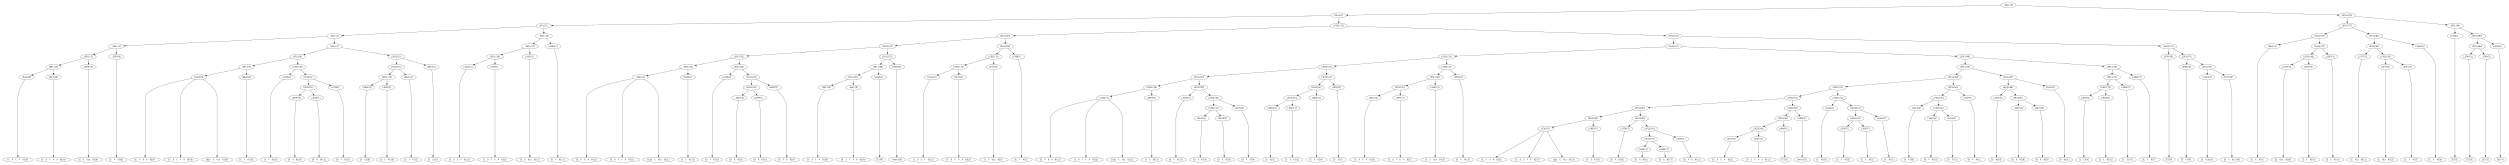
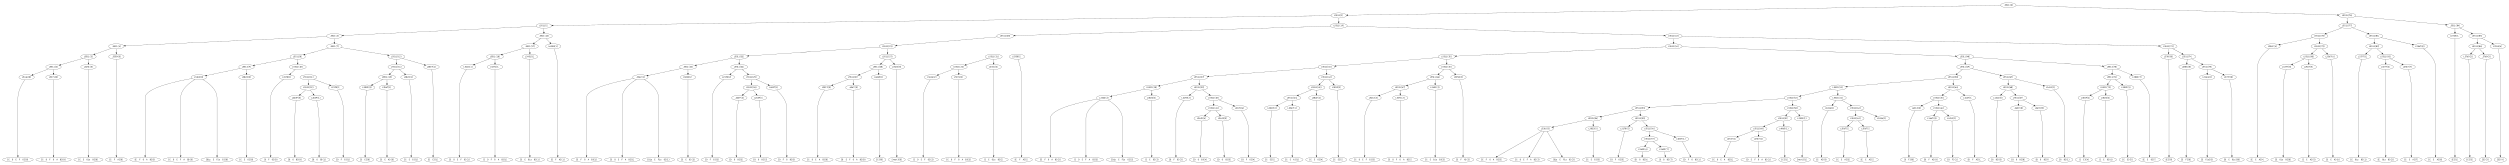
  digraph {
    fontname="JetBrains Mono"
    node [fontname="JetBrains Mono"]
    edge [fontname="JetBrains Mono"]
    "L5511(0)"
    "L5511(1)"
    "L5511(76)"
    "L5511(2)"
    "L5511(19)"
    "L5511(77)"
    "L5511(84)"
    "L5511(3)"
    "L5511(16)"
    "L5511(20)"
    "L5511(33)"
    "L5511(78)"
    "L5511(81)"
    "L3765(1)"
    "L5511(85)"
    "L5511(4)"
    "L5511(7)"
    "L5511(17)"
    n19 [label="L6350(1)"]
    "L5511(21)"
-   "L5511(30)"
    "L5511(34)"
    "L5511(73)"
    "L2567(4)"
    "L5511(79)"
    "L5511(82)"
    "L2567(8)"
    "L5511(86)"
    "L3765(4)"
    "L5511(5)"
    "L5350(0)"
    "L5511(8)"
    "L5511(13)"
    "L5511(18)"
    "L3451(1)"
    "L5511(22)"
    "L5511(27)"
    "L5511(31)"
    "L5350(2)"
    "L5511(35)"
    "L5511(48)"
    "L3765(0)"
    "L5511(74)"
    "L5511(80)"
    "L2567(6)"
    "L3377(1)"
    "L5511(83)"
    "L3765(2)"
    n49 [label="L3760(3)"]
    "L5511(6)"
    "L3451(0)"
    "L5511(9)"
    "L5511(10)"
    "L5511(14)"
    "L3019(1)"
    "L5416(1)"
    "L5371(1)"
    "L5511(23)"
    "L5511(24)"
    "L5511(28)"
    "L3523(0)"
    "L5511(32)"
    "L3451(2)"
    "L5511(36)"
    "L5511(45)"
    "L5511(49)"
    "L5511(70)"
    "L2804(0)"
    "L5511(75)"
    "L3377(0)"
    "L2567(5)"
    "L3377(2)"
    "L2567(7)"
    "L5416(0)"
    "L5371(0)"
    "L3362(0)"
    "L3822(0)"
    "L2170(0)"
    "L5511(11)"
    "L5511(15)"
    "L3822(1)"
    "L3362(1)"
    "L3822(2)"
    "L2170(2)"
    "L5511(25)"
    "L5511(29)"
    "L4865(0)"
    "L5416(2)"
    "L5371(2)"
    "L5511(37)"
    "L5511(42)"
    "L5511(46)"
    "L5350(3)"
    "L5511(50)"
    "L5511(67)"
    "L5511(71)"
    "L3822(7)"
    "L3164(0)"
    "L3727(0)"
    "L5511(12)"
    "L2170(1)"
    "L3019(0)"
    "L2567(0)"
    "L5511(26)"
    "L4037(0)"
    "L2517(0)"
    "L4567(0)"
    "L5511(38)"
    "L5511(39)"
    "L5511(43)"
    "L3019(3)"
    "L5511(47)"
    "L3451(3)"
    "L5511(51)"
    "L5511(64)"
    "L5511(68)"
    "L1611(1)"
    "L5511(72)"
    "L3019(5)"
    "L2639(0)"
    "L2639(1)"
    "L2639(2)"
    "L2639(3)"
    "L3362(2)"
    "L3822(3)"
    "L2170(3)"
    "L5511(40)"
    "L5511(44)"
    "L3822(4)"
    "L5416(3)"
    "L5371(3)"
    "L5511(52)"
    "L5511(61)"
    "L5511(65)"
    "L1467(1)"
    "L1611(0)"
    "L5511(69)"
    "L3019(4)"
    "L3822(6)"
    "L5511(41)"
    "L2170(4)"
    "L3019(2)"
    "L2567(1)"
    "L5511(53)"
    "L5511(58)"
    "L1016(0)"
    "L5511(62)"
    "L4313(0)"
    "L5511(66)"
    "L2639(8)"
    "L2639(9)"
    "L2639(4)"
    "L2639(5)"
    n154 [label="L5591(54)"]
    "L5511(55)"
    "L5511(59)"
    "L3523(1)"
    "L5511(63)"
    "L1016(1)"
    "L1467(0)"
    "L4313(1)"
    "L3362(3)"
    "L3822(5)"
    "L2170(5)"
    "L5511(56)"
    "L5511(60)"
    "L4865(1)"
    "L2567(2)"
    "L2567(3)"
    "L5511(57)"
    "L4037(1)"
    "L2517(1)"
    "L4567(1)"
    "L2639(6)"
    "L2639(7)"
    "[C  D  E  F  G](0)"
    "[C  D  F  G  A  B](0)"
    "[C  E  Gis  B](0)"
    "[C  F  A](0)"
    "[E  F  G  A  B](0)"
    "[C  D  E  F  A  B](0)"
    "[Dis  E  Fis  G](0)"
    "[C  E  G](0)"
    "[D  F  G](0)"
    "[D  G  B](0)"
    "[D  G  B](1)"
    "[D  F  G](1)"
    "[C  E](0)"
    "[C  E  A](0)"
    "[C  E  G](1)"
    "[C  E](1)"
    "[C  D  E  F  G](1)"
    "[C  D  F  G  A  B](1)"
    "[C  E  Gis  B](1)"
    "[C  F  A](1)"
    "[E  F  G  A  B](1)"
    "[C  D  E  F  A  B](1)"
    "[Dis  E  Fis  G](1)"
    "[C  E  G](2)"
    "[D  F  G](2)"
    "[D  G  B](2)"
    "[D  G  B](3)"
    "[D  F  G  B](0)"
    "[C  D  E  A  B](0)"
    "[D  E  F  G  A  B](0)"
    "[C](0)"
    "[rest](0)"
    "[C  D  E  F  G](2)"
    "[C  D  F  G  A  B](2)"
    "[C  E  Gis  B](2)"
    "[C  F  A](2)"
    "[E  F  G  A  B](2)"
    "[C  D  E  F  A  B](2)"
    "[Dis  E  Fis  G](2)"
    "[C  E  G](3)"
    "[D  F  G](3)"
    "[D  G  B](4)"
    "[D  G  B](5)"
    "[D  F  G](4)"
    "[C  E](2)"
    "[C  E  A](1)"
    "[C  E  G](4)"
    "[C  E](3)"
    "[C  D  E  F  G](3)"
    "[C  D  F  G  A  B](3)"
    "[C  E  Gis  B](3)"
    "[C  F  A](3)"
    "[E  F  G  A  B](3)"
    "[C  D  E  F  A  B](3)"
    "[Dis  E  Fis  G](3)"
    "[C  E  G](5)"
    "[D  F  G](5)"
    "[D  G  B](6)"
    "[D  G  B](7)"
    "[D  F  G  B](1)"
    "[C  D  E  A  B](1)"
    "[D  E  F  G  A  B](1)"
    "[C](1)"
    "[rest](1)"
    "[C  A](0)"
    "[C  E  A](2)"
    "[C  E  A](3)"
-   "[C  A](1)"
    "[D  F](0)"
    "[D  F  A](0)"
    "[D  F](1)"
    "[D  F  A](1)"
    "[G  B](0)"
    "[D  G  B](8)"
    "[D  G  B](9)"
    "[G  B](1)"
    "[C  E](4)"
    "[C  E  G](6)"
    "[C  E](5)"
    "[C  E  G](7)"
    "[E](0)"
    "[E  F](0)"
    "[E  Fis](0)"
    "[D  E  Gis](0)"
    "[C  E  A](4)"
    "[E  Gis  B](0)"
    "[C  E  A](5)"
    "[C  E  A](6)"
    "[E  Gis  B](1)"
    "[E  Gis  B](2)"
    "[C  E  A](7)"
    "[C  E  A](8)"
    "[E](1)"
    "[E](2)"
    "[E](3)"
    "[E](4)"
    subgraph sub_1 {
      rank=min
      "L5511(0)"
    }
    subgraph sub_2 {
      rank=same
      "L5511(1)"
      "L5511(76)"
    }
    subgraph sub_3 {
      rank=same
      "L5511(2)"
      "L5511(19)"
      "L5511(77)"
      "L5511(84)"
    }
    subgraph sub_4 {
      rank=same
      "L5511(3)"
      "L5511(16)"
      "L5511(20)"
      "L5511(33)"
      "L5511(78)"
      "L5511(81)"
      "L3765(1)"
      "L5511(85)"
    }
    subgraph sub_5 {
      rank=same
      "L5511(4)"
      "L5511(7)"
      "L5511(17)"
      n19
      "L5511(21)"
-     "L5511(30)"
      "L5511(34)"
      "L5511(73)"
      "L2567(4)"
      "L5511(79)"
      "L5511(82)"
      "L2567(8)"
      "L5511(86)"
      "L3765(4)"
    }
    subgraph sub_6 {
      rank=same
      "L5511(5)"
      "L5350(0)"
      "L5511(8)"
      "L5511(13)"
      "L5511(18)"
      "L3451(1)"
      "L5511(22)"
      "L5511(27)"
      "L5511(31)"
      "L5350(2)"
      "L5511(35)"
      "L5511(48)"
      "L3765(0)"
      "L5511(74)"
      "L5511(80)"
      "L2567(6)"
      "L3377(1)"
      "L5511(83)"
      "L3765(2)"
      n49
    }
    subgraph sub_7 {
      rank=same
      "L5511(6)"
      "L3451(0)"
      "L5511(9)"
      "L5511(10)"
      "L5511(14)"
      "L3019(1)"
      "L5416(1)"
      "L5371(1)"
      "L5511(23)"
      "L5511(24)"
      "L5511(28)"
      "L3523(0)"
      "L5511(32)"
      "L3451(2)"
      "L5511(36)"
      "L5511(45)"
      "L5511(49)"
      "L5511(70)"
      "L2804(0)"
      "L5511(75)"
      "L3377(0)"
      "L2567(5)"
      "L3377(2)"
      "L2567(7)"
    }
    subgraph sub_8 {
      rank=same
      "L5416(0)"
      "L5371(0)"
      "L3362(0)"
      "L3822(0)"
      "L2170(0)"
      "L5511(11)"
      "L5511(15)"
      "L3822(1)"
      "L3362(1)"
      "L3822(2)"
      "L2170(2)"
      "L5511(25)"
      "L5511(29)"
      "L4865(0)"
      "L5416(2)"
      "L5371(2)"
      "L5511(37)"
      "L5511(42)"
      "L5511(46)"
      "L5350(3)"
      "L5511(50)"
      "L5511(67)"
      "L5511(71)"
      "L3822(7)"
      "L3164(0)"
      "L3727(0)"
    }
    subgraph sub_9 {
      rank=same
      "L5511(12)"
      "L2170(1)"
      "L3019(0)"
      "L2567(0)"
      "L5511(26)"
      "L4037(0)"
      "L2517(0)"
      "L4567(0)"
      "L5511(38)"
      "L5511(39)"
      "L5511(43)"
      "L3019(3)"
      "L5511(47)"
      "L3451(3)"
      "L5511(51)"
      "L5511(64)"
      "L5511(68)"
      "L1611(1)"
      "L5511(72)"
      "L3019(5)"
    }
    subgraph sub_10 {
      rank=same
      "L2639(0)"
      "L2639(1)"
      "L2639(2)"
      "L2639(3)"
      "L3362(2)"
      "L3822(3)"
      "L2170(3)"
      "L5511(40)"
      "L5511(44)"
      "L3822(4)"
      "L5416(3)"
      "L5371(3)"
      "L5511(52)"
      "L5511(61)"
      "L5511(65)"
      "L1467(1)"
      "L1611(0)"
      "L5511(69)"
      "L3019(4)"
      "L3822(6)"
    }
    subgraph sub_11 {
      rank=same
      "L5511(41)"
      "L2170(4)"
      "L3019(2)"
      "L2567(1)"
      "L5511(53)"
      "L5511(58)"
      "L1016(0)"
      "L5511(62)"
      "L4313(0)"
      "L5511(66)"
      "L2639(8)"
      "L2639(9)"
    }
    subgraph sub_12 {
      rank=same
      "L2639(4)"
      "L2639(5)"
      n154
      "L5511(55)"
      "L5511(59)"
      "L3523(1)"
      "L5511(63)"
      "L1016(1)"
      "L1467(0)"
      "L4313(1)"
    }
    subgraph sub_13 {
      rank=same
      "L3362(3)"
      "L3822(5)"
      "L2170(5)"
      "L5511(56)"
      "L5511(60)"
      "L4865(1)"
      "L2567(2)"
      "L2567(3)"
    }
    subgraph sub_14 {
      rank=same
      "L5511(57)"
      "L4037(1)"
      "L2517(1)"
      "L4567(1)"
    }
    subgraph sub_15 {
      rank=same
      "L2639(6)"
      "L2639(7)"
    }
    subgraph sub_16 {
      rank=max
      "[C  D  E  F  G](0)"
      "[C  D  F  G  A  B](0)"
      "[C  E  Gis  B](0)"
      "[C  F  A](0)"
      "[E  F  G  A  B](0)"
      "[C  D  E  F  A  B](0)"
      "[Dis  E  Fis  G](0)"
      "[C  E  G](0)"
      "[D  F  G](0)"
      "[D  G  B](0)"
      "[D  G  B](1)"
      "[D  F  G](1)"
      "[C  E](0)"
      "[C  E  A](0)"
      "[C  E  G](1)"
      "[C  E](1)"
      "[C  D  E  F  G](1)"
      "[C  D  F  G  A  B](1)"
      "[C  E  Gis  B](1)"
      "[C  F  A](1)"
      "[E  F  G  A  B](1)"
      "[C  D  E  F  A  B](1)"
      "[Dis  E  Fis  G](1)"
      "[C  E  G](2)"
      "[D  F  G](2)"
      "[D  G  B](2)"
      "[D  G  B](3)"
      "[D  F  G  B](0)"
      "[C  D  E  A  B](0)"
      "[D  E  F  G  A  B](0)"
      "[C](0)"
      "[rest](0)"
      "[C  D  E  F  G](2)"
      "[C  D  F  G  A  B](2)"
      "[C  E  Gis  B](2)"
      "[C  F  A](2)"
      "[E  F  G  A  B](2)"
      "[C  D  E  F  A  B](2)"
      "[Dis  E  Fis  G](2)"
      "[C  E  G](3)"
      "[D  F  G](3)"
      "[D  G  B](4)"
      "[D  G  B](5)"
      "[D  F  G](4)"
      "[C  E](2)"
      "[C  E  A](1)"
      "[C  E  G](4)"
      "[C  E](3)"
      "[C  D  E  F  G](3)"
      "[C  D  F  G  A  B](3)"
      "[C  E  Gis  B](3)"
      "[C  F  A](3)"
      "[E  F  G  A  B](3)"
      "[C  D  E  F  A  B](3)"
      "[Dis  E  Fis  G](3)"
      "[C  E  G](5)"
      "[D  F  G](5)"
      "[D  G  B](6)"
      "[D  G  B](7)"
      "[D  F  G  B](1)"
      "[C  D  E  A  B](1)"
      "[D  E  F  G  A  B](1)"
      "[C](1)"
      "[rest](1)"
      "[C  A](0)"
      "[C  E  A](2)"
      "[C  E  A](3)"
-     "[C  A](1)"
      "[D  F](0)"
      "[D  F  A](0)"
      "[D  F](1)"
      "[D  F  A](1)"
      "[G  B](0)"
      "[D  G  B](8)"
      "[D  G  B](9)"
      "[G  B](1)"
      "[C  E](4)"
      "[C  E  G](6)"
      "[C  E](5)"
      "[C  E  G](7)"
      "[E](0)"
      "[E  F](0)"
      "[E  Fis](0)"
      "[D  E  Gis](0)"
      "[C  E  A](4)"
      "[E  Gis  B](0)"
      "[C  E  A](5)"
      "[C  E  A](6)"
      "[E  Gis  B](1)"
      "[E  Gis  B](2)"
      "[C  E  A](7)"
      "[C  E  A](8)"
      "[E](1)"
      "[E](2)"
      "[E](3)"
      "[E](4)"
    }
    "L5511(0)" -> "L5511(1)"
    "L5511(0)" -> "L5511(76)"
    "L5511(1)" -> "L5511(2)"
    "L5511(1)" -> "L5511(19)"
    "L5511(76)" -> "L5511(77)"
    "L5511(76)" -> "L5511(84)"
    "L5511(2)" -> "L5511(3)"
    "L5511(2)" -> "L5511(16)"
    "L5511(19)" -> "L5511(20)"
    "L5511(19)" -> "L5511(33)"
    "L5511(77)" -> "L5511(78)"
    "L5511(77)" -> "L5511(81)"
    "L5511(84)" -> "L3765(1)"
    "L5511(84)" -> "L5511(85)"
    "L5511(3)" -> "L5511(4)"
    "L5511(3)" -> "L5511(7)"
    "L5511(16)" -> "L5511(17)"
    "L5511(16)" -> n19
    "L5511(20)" -> "L5511(21)"
-   "L5511(20)" -> "L5511(30)"
    "L5511(33)" -> "L5511(34)"
    "L5511(33)" -> "L5511(73)"
    "L5511(78)" -> "L2567(4)"
    "L5511(78)" -> "L5511(79)"
    "L5511(81)" -> "L5511(82)"
    "L5511(81)" -> "L2567(8)"
    "L3765(1)" -> "[E](1)"
    "L5511(85)" -> "L5511(86)"
    "L5511(85)" -> "L3765(4)"
    "L5511(4)" -> "L5511(5)"
    "L5511(4)" -> "L5350(0)"
    "L5511(7)" -> "L5511(8)"
    "L5511(7)" -> "L5511(13)"
    "L5511(17)" -> "L5511(18)"
    "L5511(17)" -> "L3451(1)"
    n19 -> "[C  F  A](1)"
    "L5511(21)" -> "L5511(22)"
    "L5511(21)" -> "L5511(27)"
-   "L5511(30)" -> "L5511(31)"
-   "L5511(30)" -> "L5350(2)"
    "L5511(34)" -> "L5511(35)"
    "L5511(34)" -> "L5511(48)"
    "L5511(73)" -> "L3765(0)"
    "L5511(73)" -> "L5511(74)"
    "L2567(4)" -> "[C  E  A](4)"
    "L5511(79)" -> "L5511(80)"
    "L5511(79)" -> "L2567(6)"
    "L5511(82)" -> "L3377(1)"
    "L5511(82)" -> "L5511(83)"
    "L2567(8)" -> "[C  E  A](8)"
    "L5511(86)" -> "L3765(2)"
    "L5511(86)" -> n49
    "L3765(4)" -> "[E](4)"
    "L5511(5)" -> "L5511(6)"
    "L5511(5)" -> "L3451(0)"
    "L5350(0)" -> "[C  F  A](0)"
    "L5511(8)" -> "L5511(9)"
    "L5511(8)" -> "L5511(10)"
    "L5511(13)" -> "L5511(14)"
    "L5511(13)" -> "L3019(1)"
    "L5511(18)" -> "L5416(1)"
    "L5511(18)" -> "L5371(1)"
    "L3451(1)" -> "[C  E  Gis  B](1)"
    "L5511(22)" -> "L5511(23)"
    "L5511(22)" -> "L5511(24)"
    "L5511(27)" -> "L5511(28)"
    "L5511(27)" -> "L3523(0)"
    "L5511(31)" -> "L5511(32)"
    "L5511(31)" -> "L3451(2)"
    "L5350(2)" -> "[C  F  A](2)"
    "L5511(35)" -> "L5511(36)"
    "L5511(35)" -> "L5511(45)"
    "L5511(48)" -> "L5511(49)"
    "L5511(48)" -> "L5511(70)"
    "L3765(0)" -> "[E](0)"
    "L5511(74)" -> "L2804(0)"
    "L5511(74)" -> "L5511(75)"
    "L5511(80)" -> "L3377(0)"
    "L5511(80)" -> "L2567(5)"
    "L2567(6)" -> "[C  E  A](6)"
    "L3377(1)" -> "[E  Gis  B](1)"
    "L5511(83)" -> "L3377(2)"
    "L5511(83)" -> "L2567(7)"
    "L3765(2)" -> "[E](2)"
    n49 -> "[E](3)"
    "L5511(6)" -> "L5416(0)"
    "L5511(6)" -> "L5371(0)"
    "L3451(0)" -> "[C  E  Gis  B](0)"
    "L5511(9)" -> "L3362(0)"
    "L5511(9)" -> "L3822(0)"
    "L5511(10)" -> "L2170(0)"
-   "L5511(10)" -> "L5511(11)"
    "L5511(14)" -> "L5511(15)"
    "L5511(14)" -> "L3822(1)"
    "L3019(1)" -> "[C  E](1)"
    "L5416(1)" -> "[C  D  E  F  G](1)"
    "L5371(1)" -> "[C  D  F  G  A  B](1)"
    "L5511(23)" -> "L3362(1)"
    "L5511(23)" -> "L3822(2)"
    "L5511(24)" -> "L2170(2)"
    "L5511(24)" -> "L5511(25)"
    "L5511(28)" -> "L5511(29)"
    "L5511(28)" -> "L4865(0)"
    "L3523(0)" -> "[rest](0)"
    "L5511(32)" -> "L5416(2)"
    "L5511(32)" -> "L5371(2)"
    "L3451(2)" -> "[C  E  Gis  B](2)"
    "L5511(36)" -> "L5511(37)"
    "L5511(36)" -> "L5511(42)"
    "L5511(45)" -> "L5511(46)"
    "L5511(45)" -> "L5350(3)"
    "L5511(49)" -> "L5511(50)"
    "L5511(49)" -> "L5511(67)"
    "L5511(70)" -> "L5511(71)"
    "L5511(70)" -> "L3822(7)"
    "L2804(0)" -> "[E  F](0)"
    "L5511(75)" -> "L3164(0)"
    "L5511(75)" -> "L3727(0)"
    "L3377(0)" -> "[E  Gis  B](0)"
    "L2567(5)" -> "[C  E  A](5)"
    "L3377(2)" -> "[E  Gis  B](2)"
    "L2567(7)" -> "[C  E  A](7)"
    "L5416(0)" -> "[C  D  E  F  G](0)"
    "L5371(0)" -> "[C  D  F  G  A  B](0)"
    "L3362(0)" -> "[E  F  G  A  B](0)"
    "L3362(0)" -> "[C  D  E  F  A  B](0)"
    "L3362(0)" -> "[Dis  E  Fis  G](0)"
    "L3822(0)" -> "[C  E  G](0)"
    "L2170(0)" -> "[D  F  G](0)"
    "L5511(11)" -> "L5511(12)"
    "L5511(11)" -> "L2170(1)"
    "L5511(15)" -> "L3019(0)"
    "L5511(15)" -> "L2567(0)"
    "L3822(1)" -> "[C  E  G](1)"
    "L3362(1)" -> "[E  F  G  A  B](1)"
    "L3362(1)" -> "[C  D  E  F  A  B](1)"
    "L3362(1)" -> "[Dis  E  Fis  G](1)"
    "L3822(2)" -> "[C  E  G](2)"
    "L2170(2)" -> "[D  F  G](2)"
    "L5511(25)" -> "L5511(26)"
    "L5511(25)" -> "L4037(0)"
    "L5511(29)" -> "L2517(0)"
    "L5511(29)" -> "L4567(0)"
    "L4865(0)" -> "[C](0)"
    "L5416(2)" -> "[C  D  E  F  G](2)"
    "L5371(2)" -> "[C  D  F  G  A  B](2)"
    "L5511(37)" -> "L5511(38)"
    "L5511(37)" -> "L5511(39)"
    "L5511(42)" -> "L5511(43)"
    "L5511(42)" -> "L3019(3)"
    "L5511(46)" -> "L5511(47)"
    "L5511(46)" -> "L3451(3)"
    "L5350(3)" -> "[C  F  A](3)"
    "L5511(50)" -> "L5511(51)"
    "L5511(50)" -> "L5511(64)"
    "L5511(67)" -> "L5511(68)"
    "L5511(67)" -> "L1611(1)"
    "L5511(71)" -> "L5511(72)"
    "L5511(71)" -> "L3019(5)"
    "L3822(7)" -> "[C  E  G](7)"
    "L3164(0)" -> "[E  Fis](0)"
    "L3727(0)" -> "[D  E  Gis](0)"
    "L5511(12)" -> "L2639(0)"
    "L5511(12)" -> "L2639(1)"
    "L2170(1)" -> "[D  F  G](1)"
    "L3019(0)" -> "[C  E](0)"
    "L2567(0)" -> "[C  E  A](0)"
    "L5511(26)" -> "L2639(2)"
    "L5511(26)" -> "L2639(3)"
    "L4037(0)" -> "[D  F  G  B](0)"
    "L2517(0)" -> "[C  D  E  A  B](0)"
    "L4567(0)" -> "[D  E  F  G  A  B](0)"
    "L5511(38)" -> "L3362(2)"
    "L5511(38)" -> "L3822(3)"
    "L5511(39)" -> "L2170(3)"
    "L5511(39)" -> "L5511(40)"
    "L5511(43)" -> "L5511(44)"
    "L5511(43)" -> "L3822(4)"
    "L3019(3)" -> "[C  E](3)"
    "L5511(47)" -> "L5416(3)"
    "L5511(47)" -> "L5371(3)"
    "L3451(3)" -> "[C  E  Gis  B](3)"
    "L5511(51)" -> "L5511(52)"
    "L5511(51)" -> "L5511(61)"
    "L5511(64)" -> "L5511(65)"
    "L5511(64)" -> "L1467(1)"
    "L5511(68)" -> "L1611(0)"
    "L5511(68)" -> "L5511(69)"
    "L1611(1)" -> "[G  B](1)"
    "L5511(72)" -> "L3019(4)"
    "L5511(72)" -> "L3822(6)"
    "L3019(5)" -> "[C  E](5)"
    "L2639(0)" -> "[D  G  B](0)"
    "L2639(1)" -> "[D  G  B](1)"
    "L2639(2)" -> "[D  G  B](2)"
    "L2639(3)" -> "[D  G  B](3)"
    "L3362(2)" -> "[E  F  G  A  B](2)"
    "L3362(2)" -> "[C  D  E  F  A  B](2)"
    "L3362(2)" -> "[Dis  E  Fis  G](2)"
    "L3822(3)" -> "[C  E  G](3)"
    "L2170(3)" -> "[D  F  G](3)"
    "L5511(40)" -> "L5511(41)"
    "L5511(40)" -> "L2170(4)"
    "L5511(44)" -> "L3019(2)"
    "L5511(44)" -> "L2567(1)"
    "L3822(4)" -> "[C  E  G](4)"
    "L5416(3)" -> "[C  D  E  F  G](3)"
    "L5371(3)" -> "[C  D  F  G  A  B](3)"
    "L5511(52)" -> "L5511(53)"
    "L5511(52)" -> "L5511(58)"
    "L5511(61)" -> "L1016(0)"
    "L5511(61)" -> "L5511(62)"
    "L5511(65)" -> "L4313(0)"
    "L5511(65)" -> "L5511(66)"
    "L1467(1)" -> "[D  F  A](1)"
    "L1611(0)" -> "[G  B](0)"
    "L5511(69)" -> "L2639(8)"
    "L5511(69)" -> "L2639(9)"
    "L3019(4)" -> "[C  E](4)"
    "L3822(6)" -> "[C  E  G](6)"
    "L5511(41)" -> "L2639(4)"
    "L5511(41)" -> "L2639(5)"
    "L2170(4)" -> "[D  F  G](4)"
    "L3019(2)" -> "[C  E](2)"
    "L2567(1)" -> "[C  E  A](1)"
    "L5511(53)" -> n154
    "L5511(53)" -> "L5511(55)"
    "L5511(58)" -> "L5511(59)"
    "L5511(58)" -> "L3523(1)"
    "L1016(0)" -> "[C  A](0)"
    "L5511(62)" -> "L5511(63)"
    "L5511(62)" -> "L1016(1)"
    "L4313(0)" -> "[D  F](0)"
    "L5511(66)" -> "L1467(0)"
    "L5511(66)" -> "L4313(1)"
    "L2639(8)" -> "[D  G  B](8)"
    "L2639(9)" -> "[D  G  B](9)"
    "L2639(4)" -> "[D  G  B](4)"
    "L2639(5)" -> "[D  G  B](5)"
    n154 -> "L3362(3)"
    n154 -> "L3822(5)"
    "L5511(55)" -> "L2170(5)"
    "L5511(55)" -> "L5511(56)"
    "L5511(59)" -> "L5511(60)"
    "L5511(59)" -> "L4865(1)"
    "L3523(1)" -> "[rest](1)"
    "L5511(63)" -> "L2567(2)"
    "L5511(63)" -> "L2567(3)"
-   "L1016(1)" -> "[C  A](1)"
    "L1467(0)" -> "[D  F  A](0)"
    "L4313(1)" -> "[D  F](1)"
    "L3362(3)" -> "[E  F  G  A  B](3)"
    "L3362(3)" -> "[C  D  E  F  A  B](3)"
    "L3362(3)" -> "[Dis  E  Fis  G](3)"
    "L3822(5)" -> "[C  E  G](5)"
    "L2170(5)" -> "[D  F  G](5)"
    "L5511(56)" -> "L5511(57)"
    "L5511(56)" -> "L4037(1)"
    "L5511(60)" -> "L2517(1)"
    "L5511(60)" -> "L4567(1)"
    "L4865(1)" -> "[C](1)"
    "L2567(2)" -> "[C  E  A](2)"
    "L2567(3)" -> "[C  E  A](3)"
    "L5511(57)" -> "L2639(6)"
    "L5511(57)" -> "L2639(7)"
    "L4037(1)" -> "[D  F  G  B](1)"
    "L2517(1)" -> "[C  D  E  A  B](1)"
    "L4567(1)" -> "[D  E  F  G  A  B](1)"
    "L2639(6)" -> "[D  G  B](6)"
    "L2639(7)" -> "[D  G  B](7)"
  }
